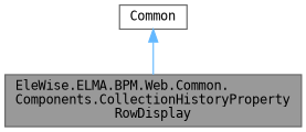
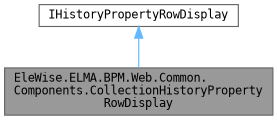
  digraph {
    fontname="DejaVu Sans Mono"
    node [color=gray40 fontname="DejaVu Sans Mono" fontsize=10 shape=box style=filled]
    n1 [fillcolor=grey60 fontcolor=black height=0.2 label="EleWise.ELMA.BPM.Web.Common.\lComponents.CollectionHistoryProperty\lRowDisplay" width=0.4]
-   n2 [fillcolor=white height=0.2 label=Common width=0.4]
+   n2 [fillcolor=white height=0.2 label=IHistoryPropertyRowDisplay width=0.4]
    n2 -> n1 [color=steelblue1 dir=back fontname="DejaVu Sans Mono" fontsize=10 labelfontname=Helvetica labelfontsize=10 style=solid]
  }
